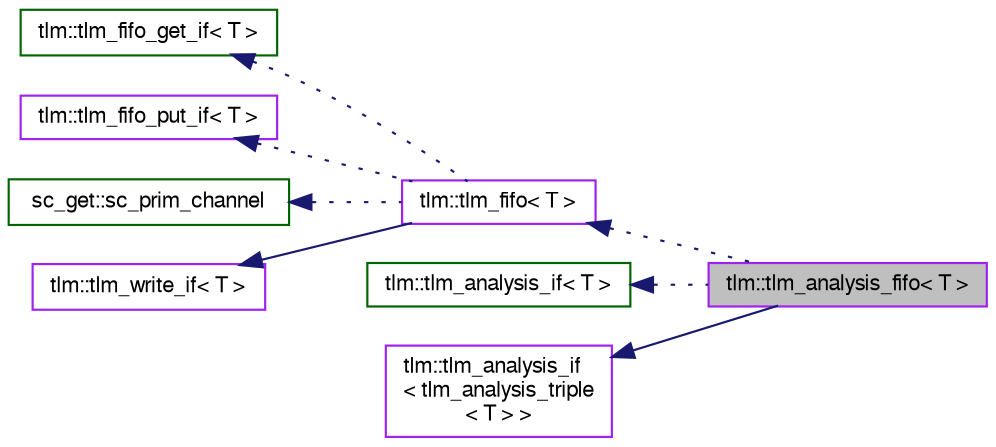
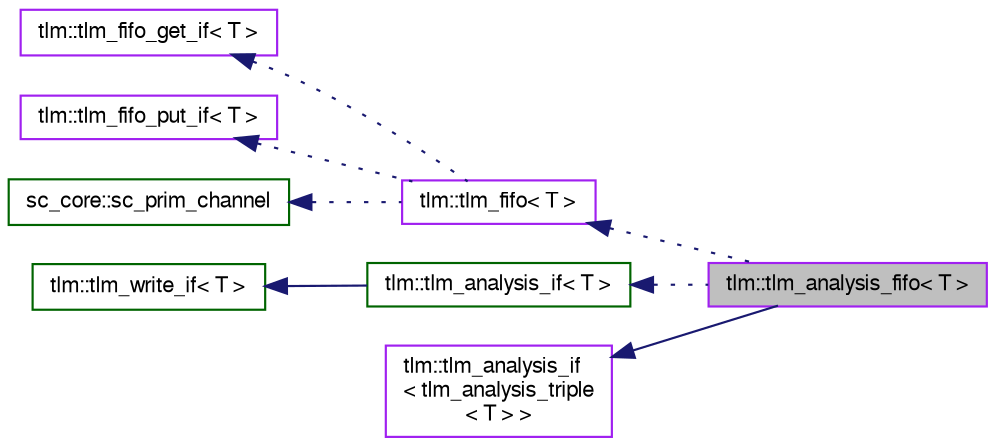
  digraph {
    rankdir=LR
    node [color=purple fillcolor=white fontname=FreeSans fontsize=10 shape=record style=filled]
    edge [color=midnightblue dir=back fontname=FreeSans fontsize=10 labelfontname=FreeSans labelfontsize=10 style=dotted]
    n1 [fillcolor=grey75 fontcolor=black height=0.2 label="tlm::tlm_analysis_fifo\< T \>" width=0.4]
    n2 [height=0.2 label="tlm::tlm_fifo\< T \>" width=0.4]
-   n3 [color=darkgreen height=0.2 label="tlm::tlm_fifo_get_if\< T \>" width=0.4]
+   n3 [height=0.2 label="tlm::tlm_fifo_get_if\< T \>" width=0.4]
    n4 [height=0.2 label="tlm::tlm_fifo_put_if\< T \>" width=0.4]
-   n5 [color=darkgreen height=0.2 label="sc_get::sc_prim_channel" width=0.4]
+   n5 [color=darkgreen height=0.2 label="sc_core::sc_prim_channel" width=0.4]
    n6 [color=darkgreen height=0.2 label="tlm::tlm_analysis_if\< T \>" width=0.4]
-   n7 [height=0.2 label="tlm::tlm_write_if\< T \>" width=0.4]
+   n7 [color=darkgreen height=0.2 label="tlm::tlm_write_if\< T \>" width=0.4]
    n8 [height=0.2 label="tlm::tlm_analysis_if\l\< tlm_analysis_triple\l\< T \> \>" width=0.4]
    n2 -> n1
    n3 -> n2
    n4 -> n2
    n5 -> n2
    n6 -> n1
-   n7 -> n2 [style=solid]
+   n7 -> n6 [style=solid]
    n8 -> n1 [style=solid]
  }
